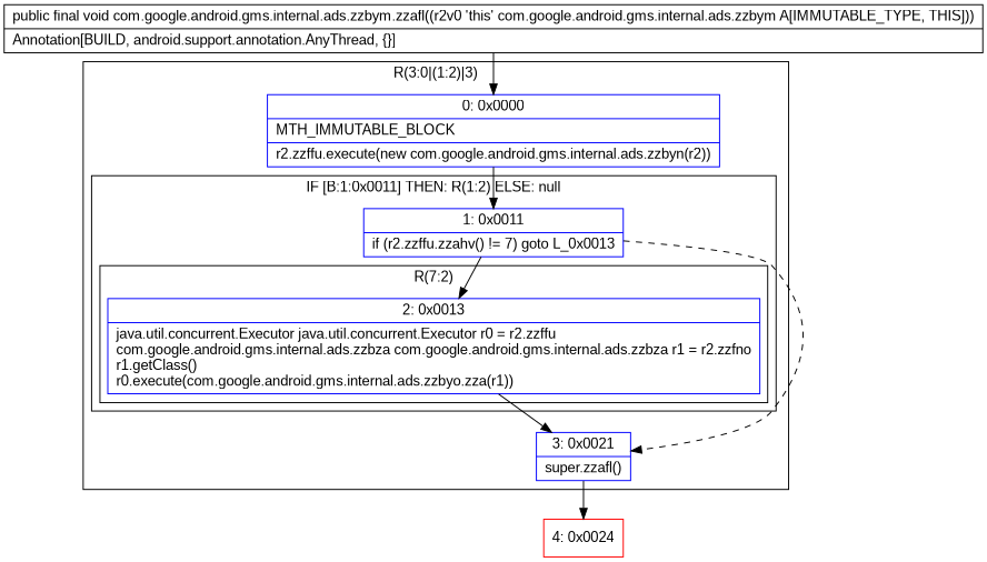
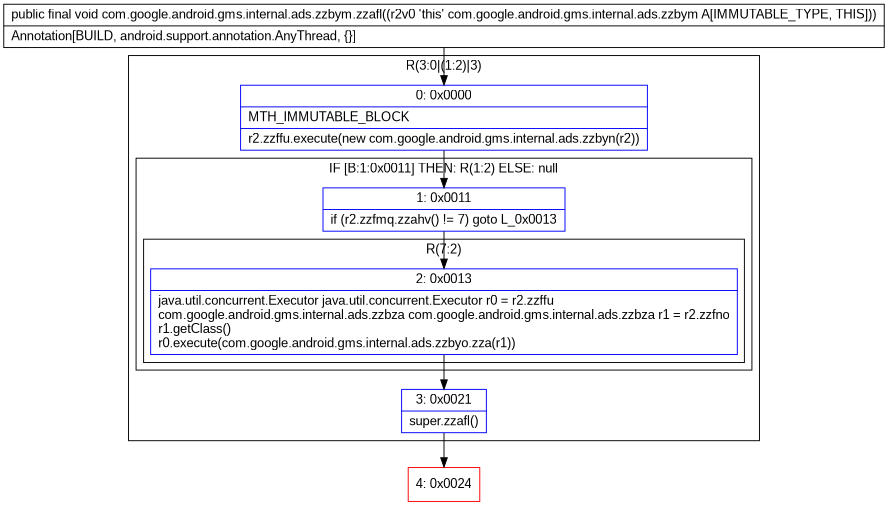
  digraph {
    fontname="Liberation Sans"
    node [color=blue fontname="Liberation Sans" shape=record]
    edge [fontname="Liberation Sans"]
    n1 [label="{2\:\ 0x0013|java.util.concurrent.Executor java.util.concurrent.Executor r0 = r2.zzffu\lcom.google.android.gms.internal.ads.zzbza com.google.android.gms.internal.ads.zzbza r1 = r2.zzfno\lr1.getClass()\lr0.execute(com.google.android.gms.internal.ads.zzbyo.zza(r1))\l}"]
-   n2 [label="{1\:\ 0x0011|if (r2.zzffu.zzahv() != 7) goto L_0x0013\l}"]
+   n2 [label="{1\:\ 0x0011|if (r2.zzfmq.zzahv() != 7) goto L_0x0013\l}"]
    n3 [label="{0\:\ 0x0000|MTH_IMMUTABLE_BLOCK\l|r2.zzffu.execute(new com.google.android.gms.internal.ads.zzbyn(r2))\l}"]
    n4 [label="{3\:\ 0x0021|super.zzafl()\l}"]
    n5 [color=red label="{4\:\ 0x0024}"]
    n6 [label="{public final void com.google.android.gms.internal.ads.zzbym.zzafl((r2v0 'this' com.google.android.gms.internal.ads.zzbym A[IMMUTABLE_TYPE, THIS]))  | Annotation[BUILD, android.support.annotation.AnyThread, \{\}]\l}" color=""]
    subgraph cluster_1 {
      label="R(3:0|(1:2)|3)"
      n3
      n4
      subgraph cluster_2 {
        label="IF [B:1:0x0011] THEN: R(1:2) ELSE: null"
        n2
        subgraph cluster_3 {
          label="R(7:2)"
          n1
        }
      }
    }
    n1 -> n4
    n2 -> n1
-   n2 -> n4 [style=dashed]
    n3 -> n2
    n4 -> n5
    n6 -> n3
  }
